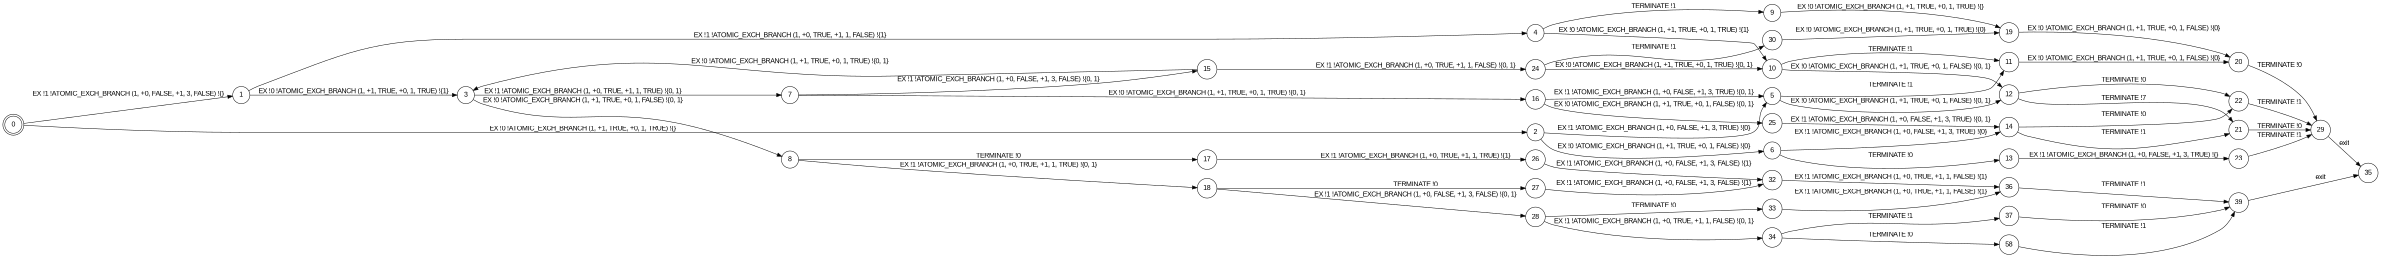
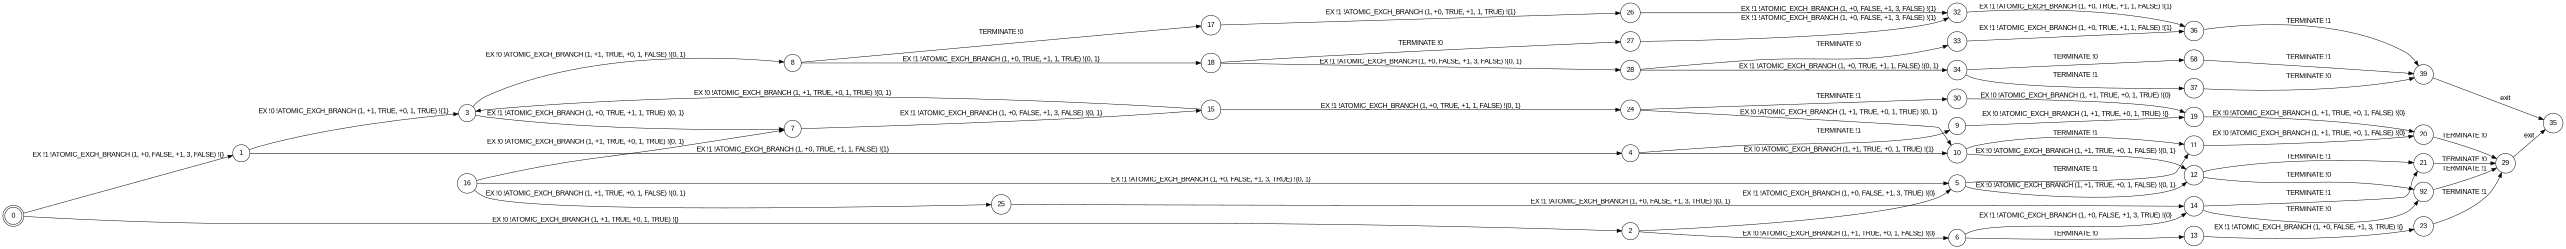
  digraph {
    fontname="Liberation Sans"
    rankdir=LR
    node [fontname="Liberation Sans" shape=circle]
    edge [fontname="Liberation Sans"]
    0 [peripheries=2]
    1
    2
    3
    4
    5
    6
    7
    8
    9
    10
    11
    12
    13
    14
    15
    16
    17
    18
    19
    20
    21
-   22
+   22 [label=92]
    23
    24
    25
    26
    27
    28
    29
    30
    32
    33
    34
    35
    36
    37
    n38 [label=58]
    39
    0 -> 1 [label="EX !1 !ATOMIC_EXCH_BRANCH (1, +0, FALSE, +1, 3, FALSE) !{}"]
    0 -> 2 [label="EX !0 !ATOMIC_EXCH_BRANCH (1, +1, TRUE, +0, 1, TRUE) !{}"]
    1 -> 3 [label="EX !0 !ATOMIC_EXCH_BRANCH (1, +1, TRUE, +0, 1, TRUE) !{1}"]
    1 -> 4 [label="EX !1 !ATOMIC_EXCH_BRANCH (1, +0, TRUE, +1, 1, FALSE) !{1}"]
    2 -> 5 [label="EX !1 !ATOMIC_EXCH_BRANCH (1, +0, FALSE, +1, 3, TRUE) !{0}"]
    2 -> 6 [label="EX !0 !ATOMIC_EXCH_BRANCH (1, +1, TRUE, +0, 1, FALSE) !{0}"]
    3 -> 7 [label="EX !1 !ATOMIC_EXCH_BRANCH (1, +0, TRUE, +1, 1, TRUE) !{0, 1}"]
    3 -> 8 [label="EX !0 !ATOMIC_EXCH_BRANCH (1, +1, TRUE, +0, 1, FALSE) !{0, 1}"]
    4 -> 9 [label="TERMINATE !1"]
    4 -> 10 [label="EX !0 !ATOMIC_EXCH_BRANCH (1, +1, TRUE, +0, 1, TRUE) !{1}"]
    5 -> 11 [label="TERMINATE !1"]
    5 -> 12 [label="EX !0 !ATOMIC_EXCH_BRANCH (1, +1, TRUE, +0, 1, FALSE) !{0, 1}"]
    6 -> 13 [label="TERMINATE !0"]
    6 -> 14 [label="EX !1 !ATOMIC_EXCH_BRANCH (1, +0, FALSE, +1, 3, TRUE) !{0}"]
    7 -> 15 [label="EX !1 !ATOMIC_EXCH_BRANCH (1, +0, FALSE, +1, 3, FALSE) !{0, 1}"]
-   7 -> 16 [label="EX !0 !ATOMIC_EXCH_BRANCH (1, +1, TRUE, +0, 1, TRUE) !{0, 1}"]
+   16 -> 7 [label="EX !0 !ATOMIC_EXCH_BRANCH (1, +1, TRUE, +0, 1, TRUE) !{0, 1}"]
    8 -> 17 [label="TERMINATE !0"]
    8 -> 18 [label="EX !1 !ATOMIC_EXCH_BRANCH (1, +0, TRUE, +1, 1, TRUE) !{0, 1}"]
    9 -> 19 [label="EX !0 !ATOMIC_EXCH_BRANCH (1, +1, TRUE, +0, 1, TRUE) !{}"]
    10 -> 11 [label="TERMINATE !1"]
    10 -> 12 [label="EX !0 !ATOMIC_EXCH_BRANCH (1, +1, TRUE, +0, 1, FALSE) !{0, 1}"]
    11 -> 20 [label="EX !0 !ATOMIC_EXCH_BRANCH (1, +1, TRUE, +0, 1, FALSE) !{0}"]
-   12 -> 21 [label="TERMINATE !7"]
+   12 -> 21 [label="TERMINATE !1"]
    12 -> 22 [label="TERMINATE !0"]
    13 -> 23 [label="EX !1 !ATOMIC_EXCH_BRANCH (1, +0, FALSE, +1, 3, TRUE) !{}"]
    14 -> 21 [label="TERMINATE !1"]
    14 -> 22 [label="TERMINATE !0"]
    15 -> 3 [label="EX !0 !ATOMIC_EXCH_BRANCH (1, +1, TRUE, +0, 1, TRUE) !{0, 1}"]
    15 -> 24 [label="EX !1 !ATOMIC_EXCH_BRANCH (1, +0, TRUE, +1, 1, FALSE) !{0, 1}"]
    16 -> 5 [label="EX !1 !ATOMIC_EXCH_BRANCH (1, +0, FALSE, +1, 3, TRUE) !{0, 1}"]
    16 -> 25 [label="EX !0 !ATOMIC_EXCH_BRANCH (1, +1, TRUE, +0, 1, FALSE) !{0, 1}"]
    17 -> 26 [label="EX !1 !ATOMIC_EXCH_BRANCH (1, +0, TRUE, +1, 1, TRUE) !{1}"]
    18 -> 27 [label="TERMINATE !0"]
    18 -> 28 [label="EX !1 !ATOMIC_EXCH_BRANCH (1, +0, FALSE, +1, 3, FALSE) !{0, 1}"]
    19 -> 20 [label="EX !0 !ATOMIC_EXCH_BRANCH (1, +1, TRUE, +0, 1, FALSE) !{0}"]
    20 -> 29 [label="TERMINATE !0"]
    21 -> 29 [label="TERMINATE !0"]
    22 -> 29 [label="TERMINATE !1"]
    23 -> 29 [label="TERMINATE !1"]
    24 -> 10 [label="EX !0 !ATOMIC_EXCH_BRANCH (1, +1, TRUE, +0, 1, TRUE) !{0, 1}"]
    24 -> 30 [label="TERMINATE !1"]
    25 -> 14 [label="EX !1 !ATOMIC_EXCH_BRANCH (1, +0, FALSE, +1, 3, TRUE) !{0, 1}"]
    26 -> 32 [label="EX !1 !ATOMIC_EXCH_BRANCH (1, +0, FALSE, +1, 3, FALSE) !{1}"]
    27 -> 32 [label="EX !1 !ATOMIC_EXCH_BRANCH (1, +0, FALSE, +1, 3, FALSE) !{1}"]
    28 -> 33 [label="TERMINATE !0"]
    28 -> 34 [label="EX !1 !ATOMIC_EXCH_BRANCH (1, +0, TRUE, +1, 1, FALSE) !{0, 1}"]
    29 -> 35 [label=exit]
    30 -> 19 [label="EX !0 !ATOMIC_EXCH_BRANCH (1, +1, TRUE, +0, 1, TRUE) !{0}"]
    32 -> 36 [label="EX !1 !ATOMIC_EXCH_BRANCH (1, +0, TRUE, +1, 1, FALSE) !{1}"]
    33 -> 36 [label="EX !1 !ATOMIC_EXCH_BRANCH (1, +0, TRUE, +1, 1, FALSE) !{1}"]
    34 -> 37 [label="TERMINATE !1"]
    34 -> n38 [label="TERMINATE !0"]
    36 -> 39 [label="TERMINATE !1"]
    37 -> 39 [label="TERMINATE !0"]
    n38 -> 39 [label="TERMINATE !1"]
    39 -> 35 [label=exit]
  }
